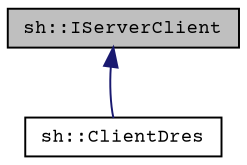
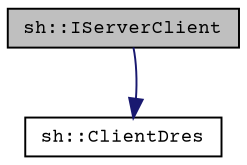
  digraph {
    fontname="Courier Prime"
    node [color=black fontname="Courier Prime" fontsize=10 shape=record style=filled]
    n1 [fillcolor=grey75 fontcolor=black height=0.2 label="sh::IServerClient" width=0.4]
    n2 [fillcolor=white height=0.2 label="sh::ClientDres" width=0.4]
-   n1 -> n2 [color=midnightblue dir=back fontname="Courier Prime" fontsize=10 labelfontname=Helvetica labelfontsize=10 style=solid]
+   n2 -> n1 [color=midnightblue dir=back fontname="Courier Prime" fontsize=10 labelfontname=Helvetica labelfontsize=10 style=solid]
  }
